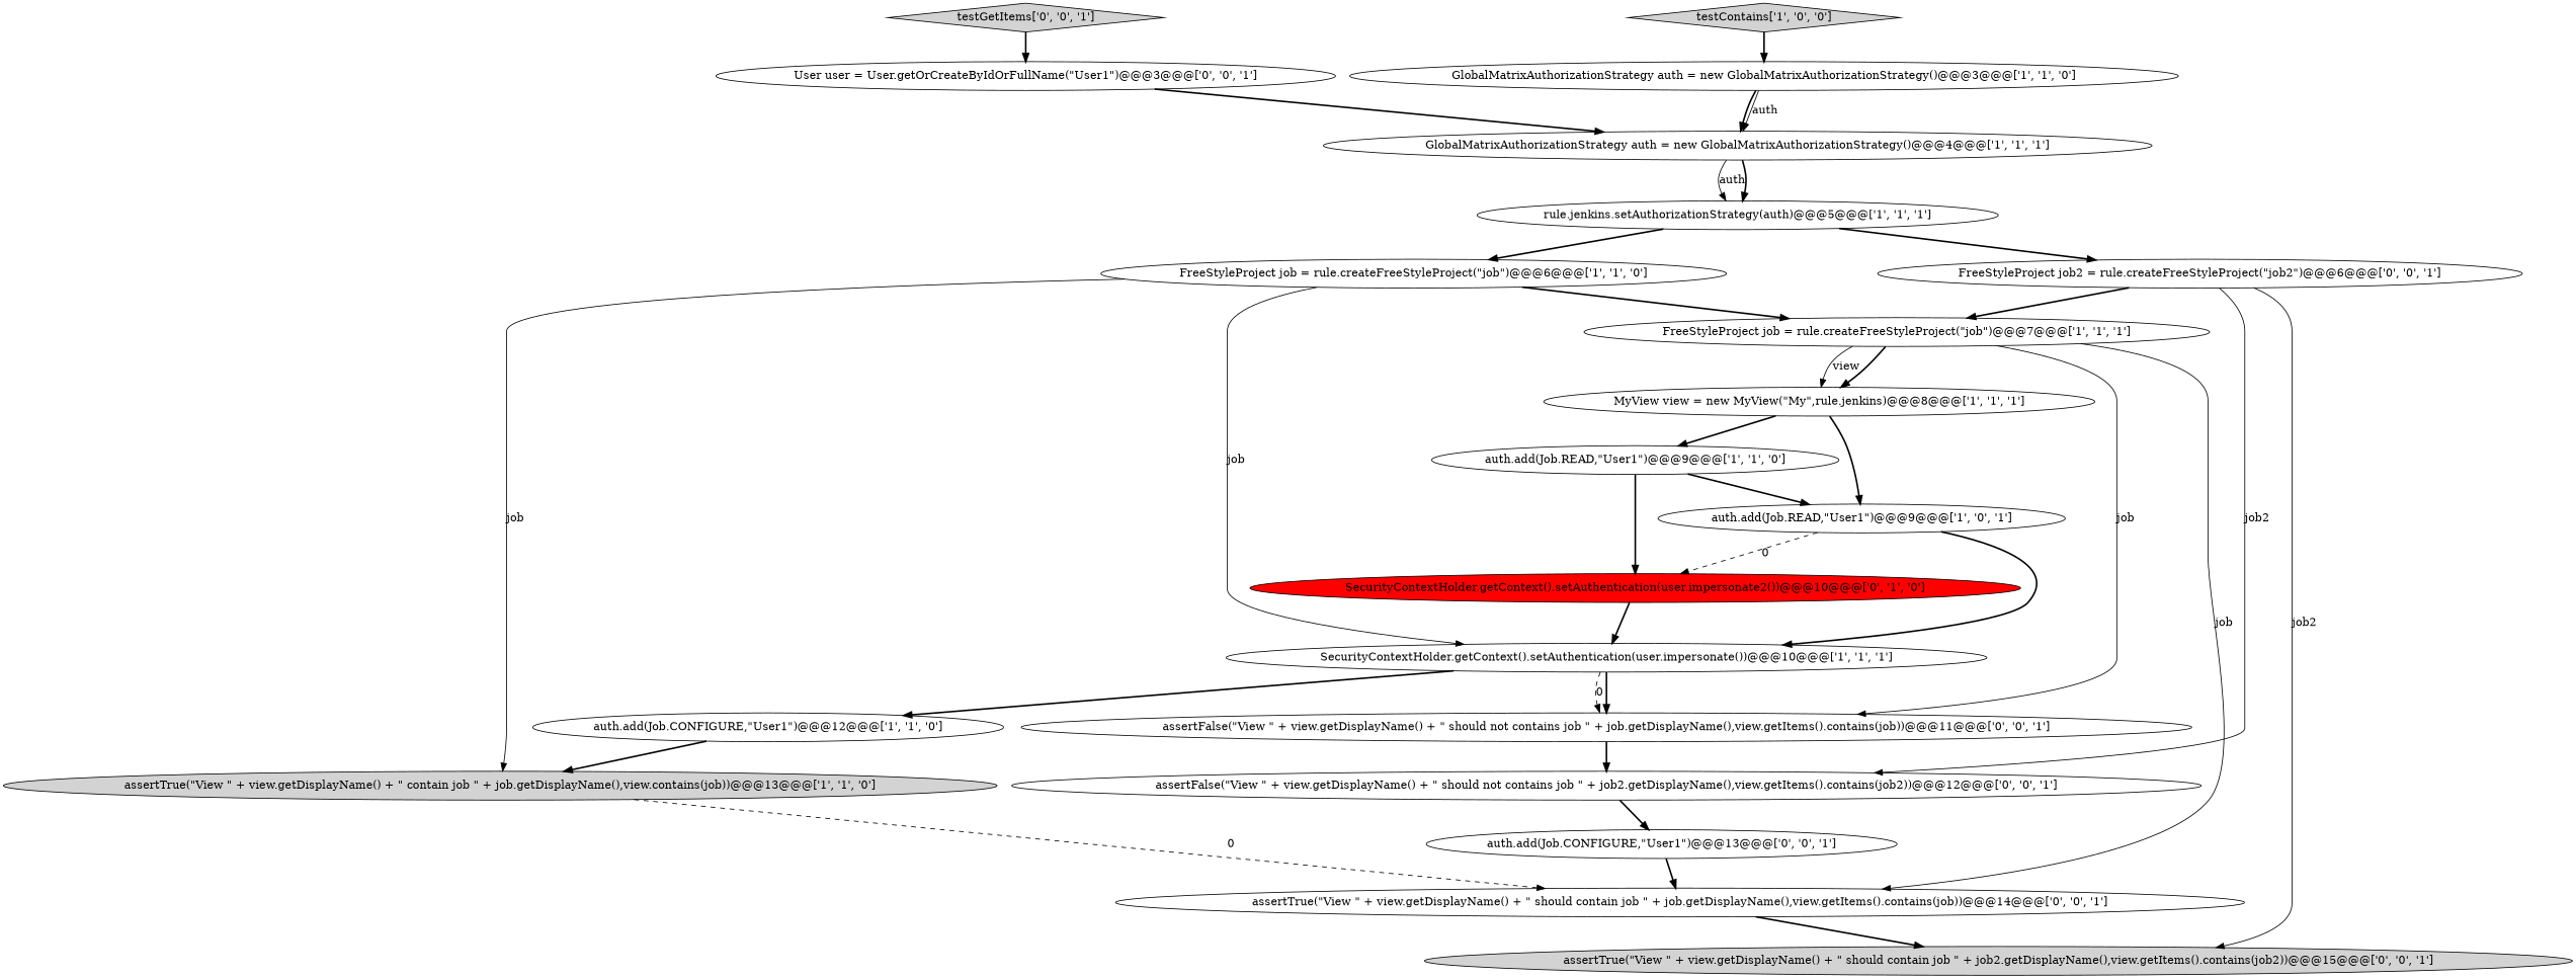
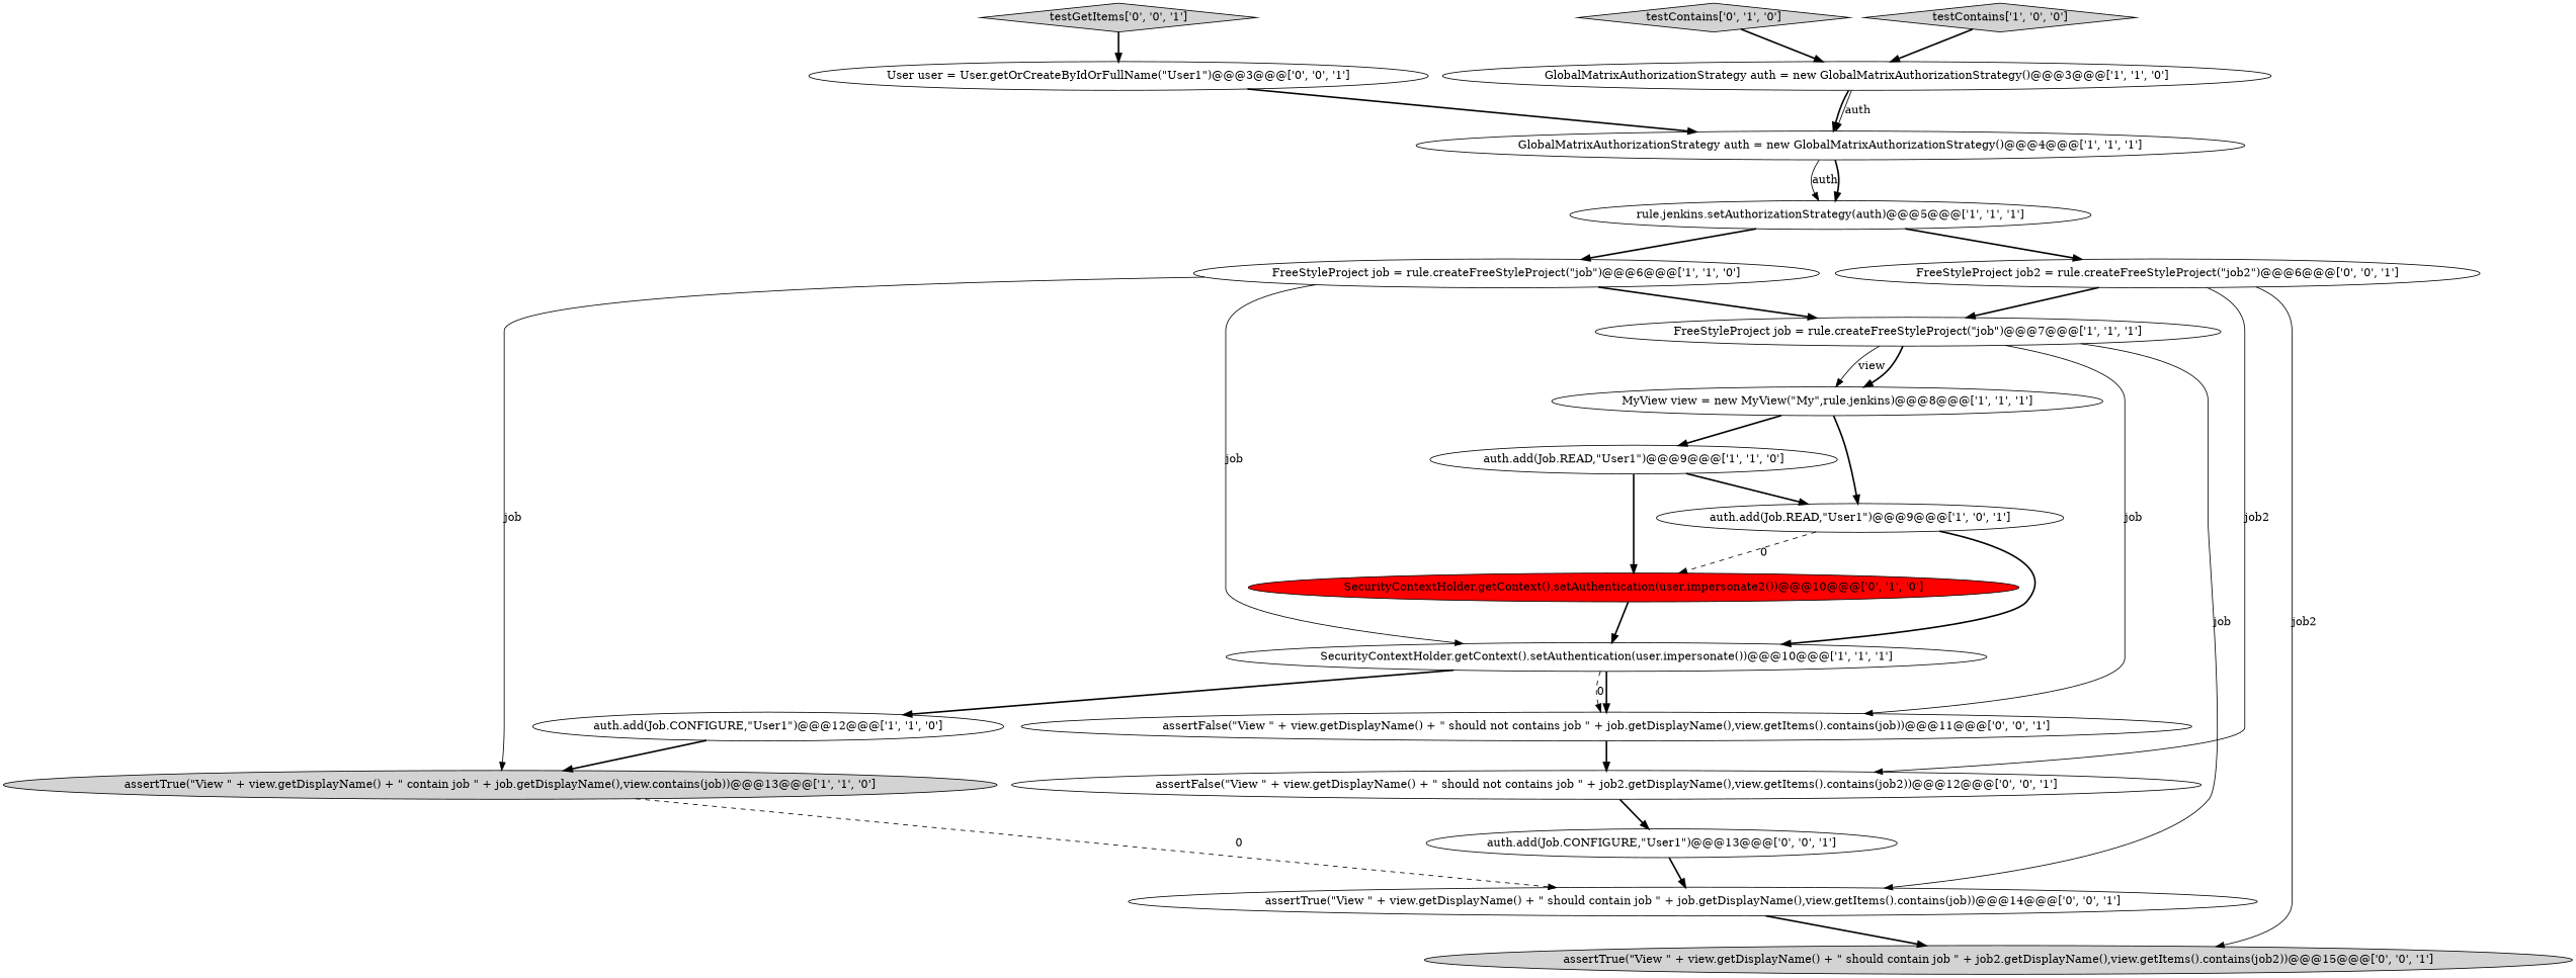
  digraph {
    node [fillcolor=white shape=ellipse style=filled]
    edge [style=bold]
    n1 [label="auth.add(Job.CONFIGURE,\"User1\")@@@12@@@['1', '1', '0']"]
    n2 [fillcolor=lightgray label="assertTrue(\"View \" + view.getDisplayName() + \" contain job \" + job.getDisplayName(),view.contains(job))@@@13@@@['1', '1', '0']"]
    n3 [label="User user = User.getOrCreateByIdOrFullName(\"User1\")@@@3@@@['0', '0', '1']"]
    n4 [label="GlobalMatrixAuthorizationStrategy auth = new GlobalMatrixAuthorizationStrategy()@@@4@@@['1', '1', '1']"]
    n5 [label="auth.add(Job.READ,\"User1\")@@@9@@@['1', '0', '1']"]
    n6 [label="SecurityContextHolder.getContext().setAuthentication(user.impersonate())@@@10@@@['1', '1', '1']"]
    n7 [fillcolor=red label="SecurityContextHolder.getContext().setAuthentication(user.impersonate2())@@@10@@@['0', '1', '0']"]
+   n8 [fillcolor=lightgray label="testContains['0', '1', '0']" shape=diamond]
    n9 [label="GlobalMatrixAuthorizationStrategy auth = new GlobalMatrixAuthorizationStrategy()@@@3@@@['1', '1', '0']"]
    n10 [label="FreeStyleProject job = rule.createFreeStyleProject(\"job\")@@@7@@@['1', '1', '1']"]
    n11 [label="assertFalse(\"View \" + view.getDisplayName() + \" should not contains job \" + job.getDisplayName(),view.getItems().contains(job))@@@11@@@['0', '0', '1']"]
    n12 [label="MyView view = new MyView(\"My\",rule.jenkins)@@@8@@@['1', '1', '1']"]
    n13 [label="assertTrue(\"View \" + view.getDisplayName() + \" should contain job \" + job.getDisplayName(),view.getItems().contains(job))@@@14@@@['0', '0', '1']"]
    n14 [label="FreeStyleProject job = rule.createFreeStyleProject(\"job\")@@@6@@@['1', '1', '0']"]
    n15 [label="auth.add(Job.READ,\"User1\")@@@9@@@['1', '1', '0']"]
    n16 [fillcolor=lightgray label="testContains['1', '0', '0']" shape=diamond]
    n17 [label="assertFalse(\"View \" + view.getDisplayName() + \" should not contains job \" + job2.getDisplayName(),view.getItems().contains(job2))@@@12@@@['0', '0', '1']"]
    n18 [label="rule.jenkins.setAuthorizationStrategy(auth)@@@5@@@['1', '1', '1']"]
    n19 [label="FreeStyleProject job2 = rule.createFreeStyleProject(\"job2\")@@@6@@@['0', '0', '1']"]
    n20 [fillcolor=lightgray label="assertTrue(\"View \" + view.getDisplayName() + \" should contain job \" + job2.getDisplayName(),view.getItems().contains(job2))@@@15@@@['0', '0', '1']"]
    n21 [label="auth.add(Job.CONFIGURE,\"User1\")@@@13@@@['0', '0', '1']"]
    n22 [fillcolor=lightgray label="testGetItems['0', '0', '1']" shape=diamond]
    n1 -> n2
    n2 -> n13 [label=0 style=dashed]
    n3 -> n4
    n4 -> n18 [label=auth style=solid]
    n4 -> n18
    n5 -> n6
    n5 -> n7 [label=0 style=dashed]
    n6 -> n1
    n6 -> n11
    n6 -> n11 [label=0 style=dashed]
    n7 -> n6
+   n8 -> n9
    n9 -> n4
    n9 -> n4 [label=auth style=solid]
    n10 -> n11 [label=job style=solid]
    n10 -> n12 [label=view style=solid]
    n10 -> n12
    n10 -> n13 [label=job style=solid]
    n11 -> n17
    n12 -> n5
    n12 -> n15
    n13 -> n20
    n14 -> n2 [label=job style=solid]
    n14 -> n6 [label=job style=solid]
    n14 -> n10
    n15 -> n5
    n15 -> n7
    n16 -> n9
    n17 -> n21
    n18 -> n14
    n18 -> n19
    n19 -> n10
    n19 -> n17 [label=job2 style=solid]
    n19 -> n20 [label=job2 style=solid]
    n21 -> n13
    n22 -> n3
  }
